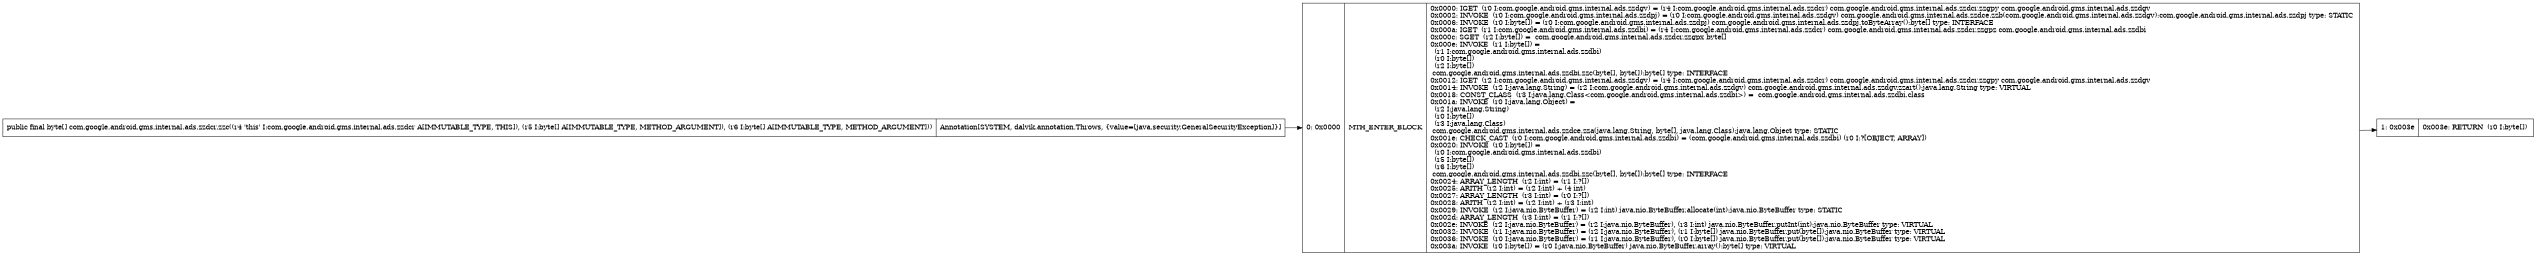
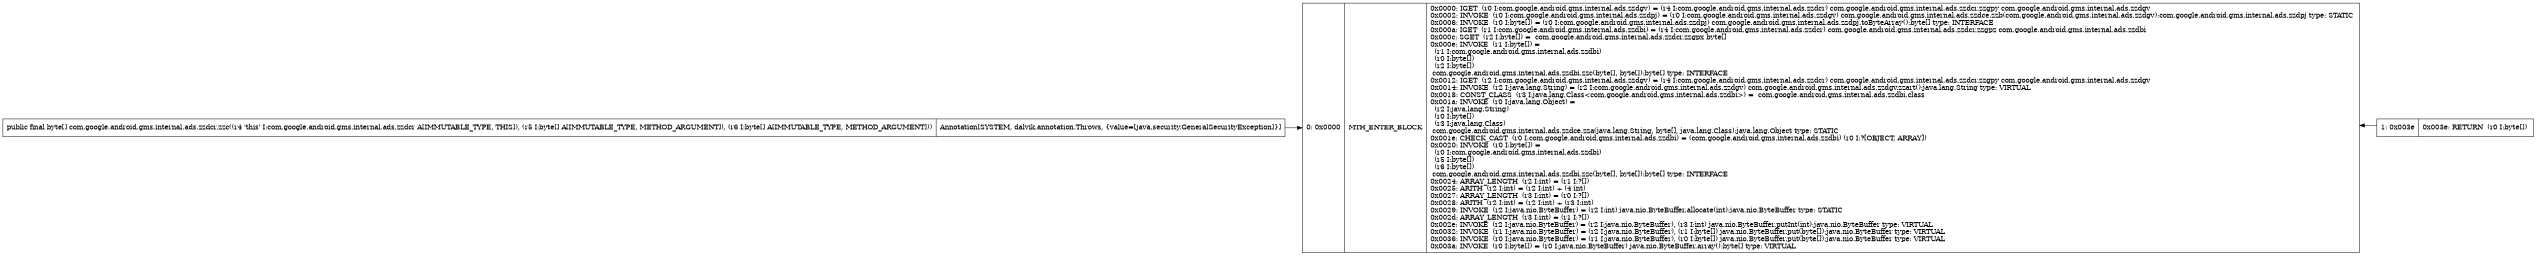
  digraph {
    rankdir=LR
    node [shape=record]
    n1 [label="{0\:\ 0x0000|MTH_ENTER_BLOCK\l|0x0000: IGET  (r0 I:com.google.android.gms.internal.ads.zzdgv) = (r4 I:com.google.android.gms.internal.ads.zzdcr) com.google.android.gms.internal.ads.zzdcr.zzgpy com.google.android.gms.internal.ads.zzdgv \l0x0002: INVOKE  (r0 I:com.google.android.gms.internal.ads.zzdpj) = (r0 I:com.google.android.gms.internal.ads.zzdgv) com.google.android.gms.internal.ads.zzdce.zzb(com.google.android.gms.internal.ads.zzdgv):com.google.android.gms.internal.ads.zzdpj type: STATIC \l0x0006: INVOKE  (r0 I:byte[]) = (r0 I:com.google.android.gms.internal.ads.zzdpj) com.google.android.gms.internal.ads.zzdpj.toByteArray():byte[] type: INTERFACE \l0x000a: IGET  (r1 I:com.google.android.gms.internal.ads.zzdbi) = (r4 I:com.google.android.gms.internal.ads.zzdcr) com.google.android.gms.internal.ads.zzdcr.zzgpz com.google.android.gms.internal.ads.zzdbi \l0x000c: SGET  (r2 I:byte[]) =  com.google.android.gms.internal.ads.zzdcr.zzgpx byte[] \l0x000e: INVOKE  (r1 I:byte[]) = \l  (r1 I:com.google.android.gms.internal.ads.zzdbi)\l  (r0 I:byte[])\l  (r2 I:byte[])\l com.google.android.gms.internal.ads.zzdbi.zzc(byte[], byte[]):byte[] type: INTERFACE \l0x0012: IGET  (r2 I:com.google.android.gms.internal.ads.zzdgv) = (r4 I:com.google.android.gms.internal.ads.zzdcr) com.google.android.gms.internal.ads.zzdcr.zzgpy com.google.android.gms.internal.ads.zzdgv \l0x0014: INVOKE  (r2 I:java.lang.String) = (r2 I:com.google.android.gms.internal.ads.zzdgv) com.google.android.gms.internal.ads.zzdgv.zzart():java.lang.String type: VIRTUAL \l0x0018: CONST_CLASS  (r3 I:java.lang.Class\<com.google.android.gms.internal.ads.zzdbi\>) =  com.google.android.gms.internal.ads.zzdbi.class \l0x001a: INVOKE  (r0 I:java.lang.Object) = \l  (r2 I:java.lang.String)\l  (r0 I:byte[])\l  (r3 I:java.lang.Class)\l com.google.android.gms.internal.ads.zzdce.zza(java.lang.String, byte[], java.lang.Class):java.lang.Object type: STATIC \l0x001e: CHECK_CAST  (r0 I:com.google.android.gms.internal.ads.zzdbi) = (com.google.android.gms.internal.ads.zzdbi) (r0 I:?[OBJECT, ARRAY]) \l0x0020: INVOKE  (r0 I:byte[]) = \l  (r0 I:com.google.android.gms.internal.ads.zzdbi)\l  (r5 I:byte[])\l  (r6 I:byte[])\l com.google.android.gms.internal.ads.zzdbi.zzc(byte[], byte[]):byte[] type: INTERFACE \l0x0024: ARRAY_LENGTH  (r2 I:int) = (r1 I:?[]) \l0x0025: ARITH  (r2 I:int) = (r2 I:int) + (4 int) \l0x0027: ARRAY_LENGTH  (r3 I:int) = (r0 I:?[]) \l0x0028: ARITH  (r2 I:int) = (r2 I:int) + (r3 I:int) \l0x0029: INVOKE  (r2 I:java.nio.ByteBuffer) = (r2 I:int) java.nio.ByteBuffer.allocate(int):java.nio.ByteBuffer type: STATIC \l0x002d: ARRAY_LENGTH  (r3 I:int) = (r1 I:?[]) \l0x002e: INVOKE  (r2 I:java.nio.ByteBuffer) = (r2 I:java.nio.ByteBuffer), (r3 I:int) java.nio.ByteBuffer.putInt(int):java.nio.ByteBuffer type: VIRTUAL \l0x0032: INVOKE  (r1 I:java.nio.ByteBuffer) = (r2 I:java.nio.ByteBuffer), (r1 I:byte[]) java.nio.ByteBuffer.put(byte[]):java.nio.ByteBuffer type: VIRTUAL \l0x0036: INVOKE  (r0 I:java.nio.ByteBuffer) = (r1 I:java.nio.ByteBuffer), (r0 I:byte[]) java.nio.ByteBuffer.put(byte[]):java.nio.ByteBuffer type: VIRTUAL \l0x003a: INVOKE  (r0 I:byte[]) = (r0 I:java.nio.ByteBuffer) java.nio.ByteBuffer.array():byte[] type: VIRTUAL \l}"]
    n2 [label="{1\:\ 0x003e|0x003e: RETURN  (r0 I:byte[]) \l}"]
    n3 [label="{public final byte[] com.google.android.gms.internal.ads.zzdcr.zzc((r4 'this' I:com.google.android.gms.internal.ads.zzdcr A[IMMUTABLE_TYPE, THIS]), (r5 I:byte[] A[IMMUTABLE_TYPE, METHOD_ARGUMENT]), (r6 I:byte[] A[IMMUTABLE_TYPE, METHOD_ARGUMENT]))  | Annotation[SYSTEM, dalvik.annotation.Throws, \{value=[java.security.GeneralSecurityException]\}]\l}"]
-   n1 -> n2
+   n2 -> n1
    n3 -> n1
  }
